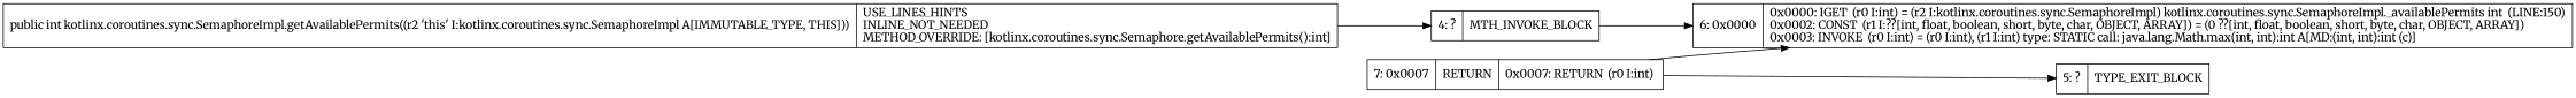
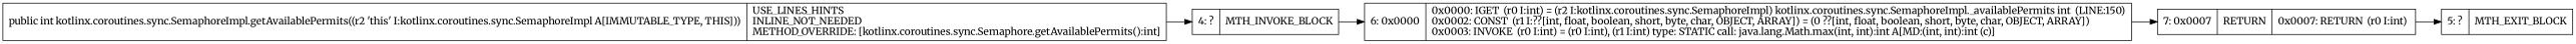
  digraph {
    fontname=Merriweather
    rankdir=LR
    node [fontname=Merriweather shape=record]
    edge [fontname=Merriweather]
    n1 [label="{4\:\ ?|MTH_INVOKE_BLOCK\l}"]
    n2 [label="{6\:\ 0x0000|0x0000: IGET  (r0 I:int) = (r2 I:kotlinx.coroutines.sync.SemaphoreImpl) kotlinx.coroutines.sync.SemaphoreImpl._availablePermits int  (LINE:150)\l0x0002: CONST  (r1 I:??[int, float, boolean, short, byte, char, OBJECT, ARRAY]) = (0 ??[int, float, boolean, short, byte, char, OBJECT, ARRAY]) \l0x0003: INVOKE  (r0 I:int) = (r0 I:int), (r1 I:int) type: STATIC call: java.lang.Math.max(int, int):int A[MD:(int, int):int (c)]\l}"]
    n3 [label="{7\:\ 0x0007|RETURN\l|0x0007: RETURN  (r0 I:int) \l}"]
-   n4 [label="{5\:\ ?|TYPE_EXIT_BLOCK\l}"]
+   n4 [label="{5\:\ ?|MTH_EXIT_BLOCK\l}"]
    n5 [label="{public int kotlinx.coroutines.sync.SemaphoreImpl.getAvailablePermits((r2 'this' I:kotlinx.coroutines.sync.SemaphoreImpl A[IMMUTABLE_TYPE, THIS]))  | USE_LINES_HINTS\lINLINE_NOT_NEEDED\lMETHOD_OVERRIDE: [kotlinx.coroutines.sync.Semaphore.getAvailablePermits():int]\l}"]
    n1 -> n2
-   n3 -> n2
+   n2 -> n3
    n3 -> n4
    n5 -> n1
  }
